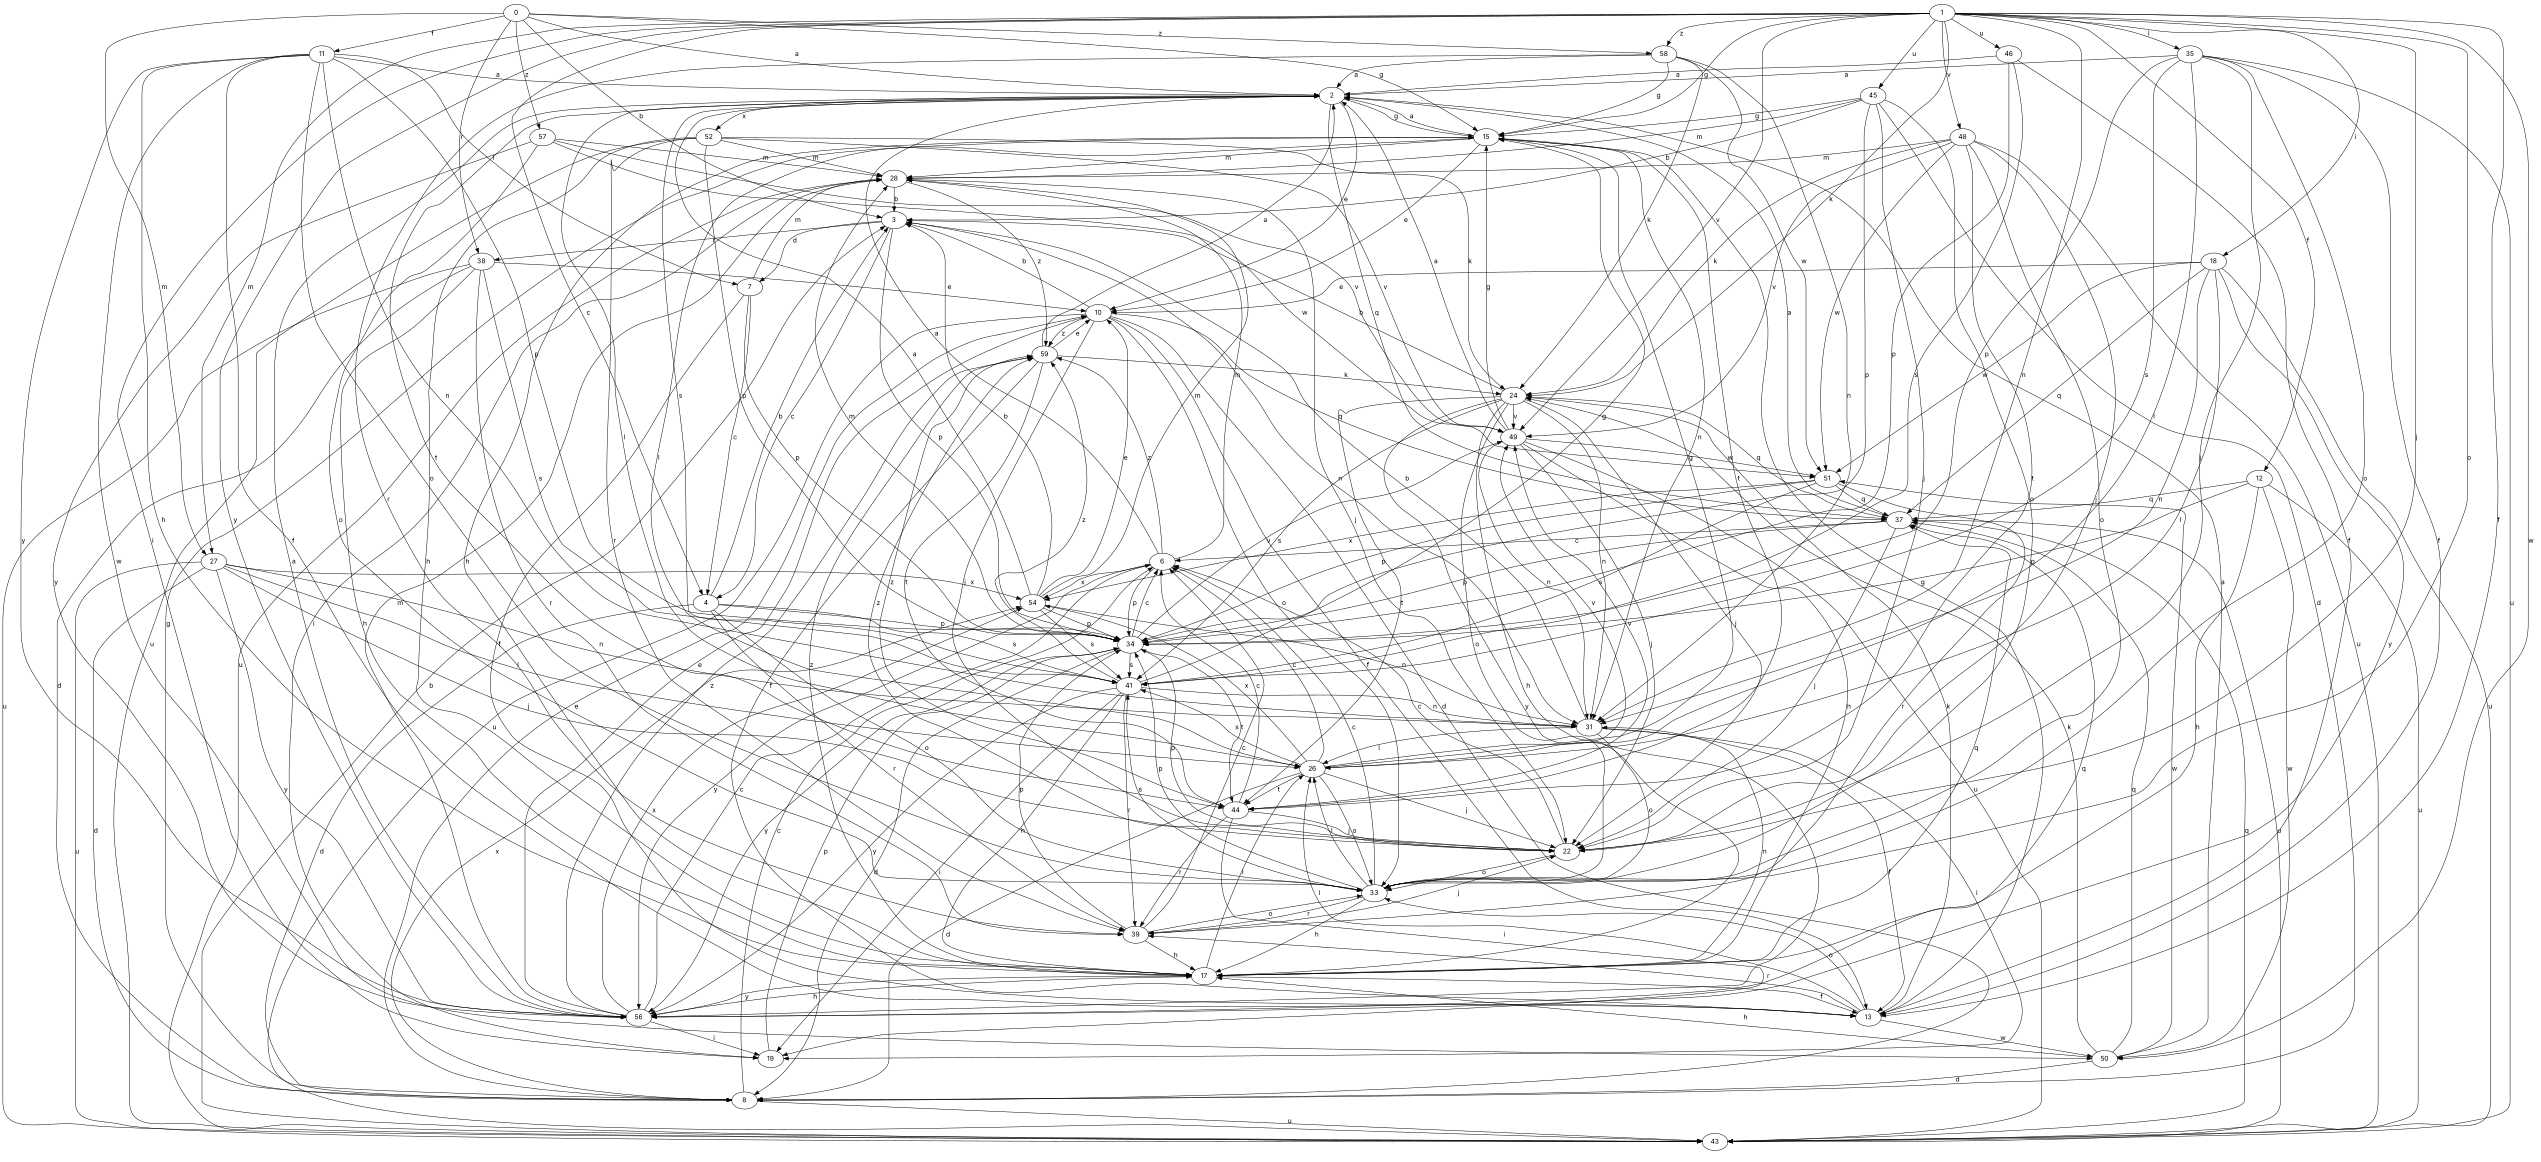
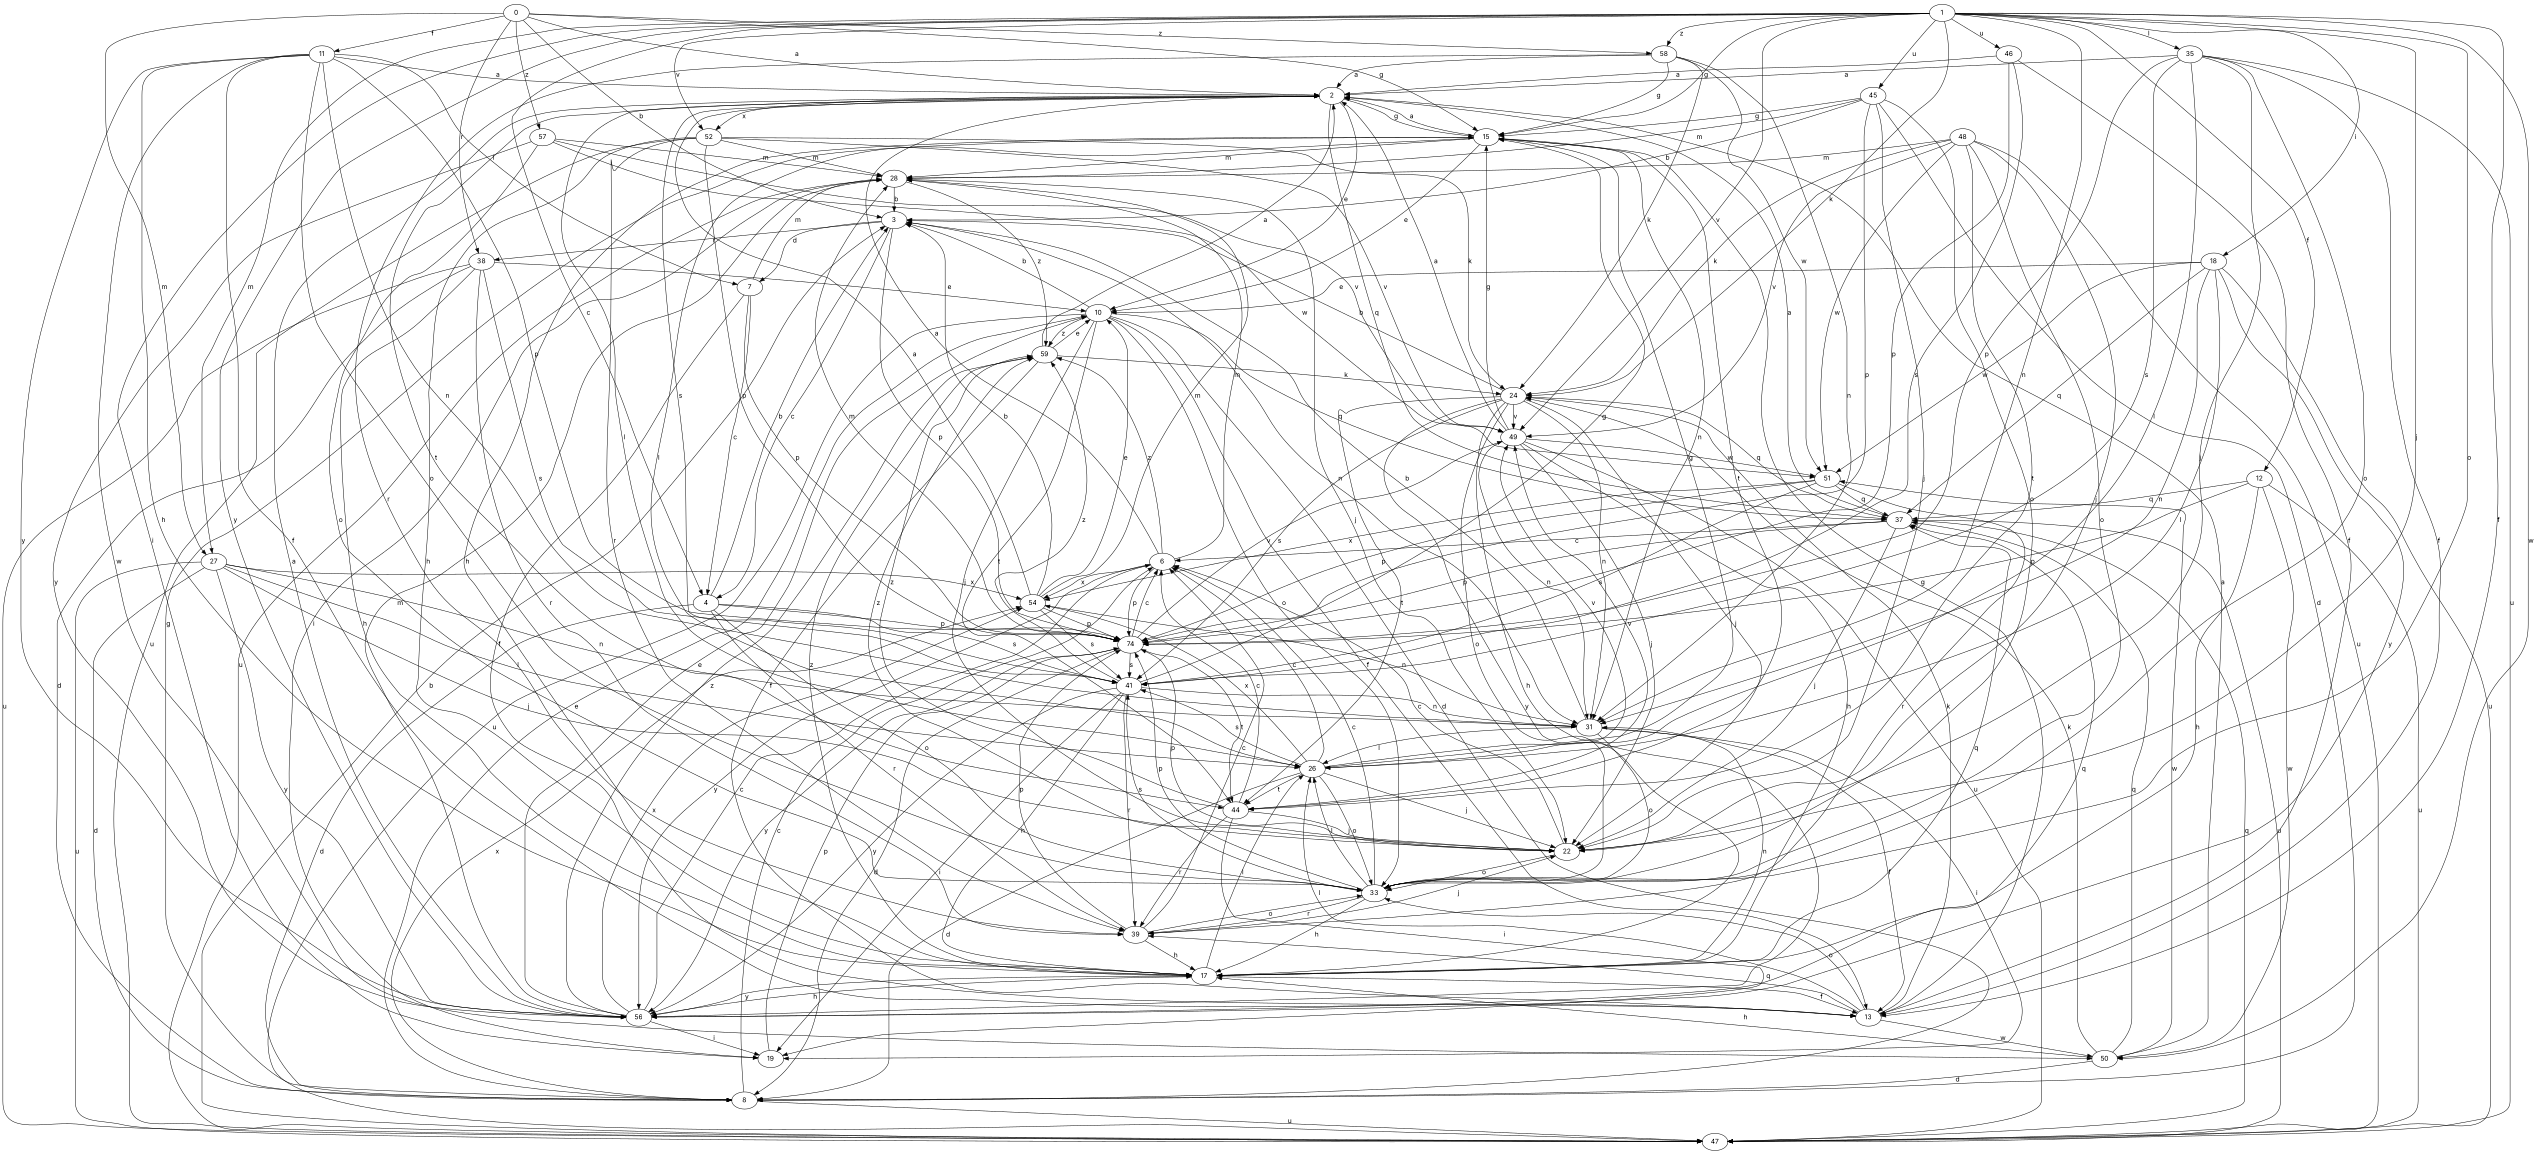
  strict digraph {
    fontname=Inter
    node [fontname=Inter]
    edge [fontname=Inter]
    0
    2
    3
    11
    15
    27
    38
    57
    58
    10
    26
    37
    41
    44
    52
    4
    31
    7
-   34
+   34 [label=74]
    13
    33
    50
    56
    17
    28
    22
    8
    54
-   47 [label=43]
+   47
    39
    49
    51
    24
    1
    12
    18
    19
    n38 [label=35]
    45
    46
    48
    6
    59
    0 -> 2 [label=a]
    0 -> 3 [label=b]
    0 -> 11 [label=f]
    0 -> 15 [label=g]
    0 -> 27 [label=m]
    0 -> 38 [label=r]
    0 -> 57 [label=z]
    0 -> 58 [label=z]
    2 -> 15 [label=g]
    2 -> 10 [label=e]
    2 -> 26 [label=l]
    2 -> 37 [label=q]
    2 -> 41 [label=s]
    2 -> 44 [label=t]
    2 -> 52 [label=x]
    3 -> 38 [label=r]
    3 -> 4 [label=c]
    3 -> 31 [label=n]
    3 -> 7 [label=d]
    3 -> 34 [label=p]
    11 -> 2 [label=a]
    11 -> 31 [label=n]
    11 -> 7 [label=l]
    11 -> 34 [label=p]
    11 -> 13 [label=f]
    11 -> 33 [label=o]
    11 -> 50 [label=w]
    11 -> 56 [label=y]
    11 -> 17 [label=h]
    15 -> 2 [label=a]
    15 -> 10 [label=e]
    15 -> 26 [label=l]
    15 -> 44 [label=t]
    15 -> 31 [label=n]
    15 -> 17 [label=h]
    15 -> 28 [label=m]
    27 -> 26 [label=l]
    27 -> 31 [label=n]
    27 -> 56 [label=y]
    27 -> 22 [label=j]
    27 -> 8 [label=d]
    27 -> 54 [label=x]
    27 -> 47 [label=u]
    38 -> 10 [label=e]
    38 -> 41 [label=s]
    38 -> 17 [label=h]
    38 -> 8 [label=d]
    38 -> 47 [label=u]
    38 -> 39 [label=r]
    57 -> 33 [label=o]
    57 -> 56 [label=y]
    57 -> 28 [label=m]
    57 -> 49 [label=v]
    57 -> 51 [label=w]
    58 -> 2 [label=a]
    58 -> 15 [label=g]
    58 -> 31 [label=n]
    58 -> 39 [label=r]
    58 -> 51 [label=w]
    58 -> 24 [label=k]
    10 -> 3 [label=b]
    10 -> 37 [label=q]
    10 -> 13 [label=f]
    10 -> 33 [label=o]
    10 -> 22 [label=j]
    10 -> 8 [label=d]
    10 -> 47 [label=u]
    10 -> 59 [label=z]
    26 -> 15 [label=g]
    26 -> 41 [label=s]
    26 -> 44 [label=t]
    26 -> 33 [label=o]
    26 -> 22 [label=j]
    26 -> 8 [label=d]
    26 -> 54 [label=x]
    26 -> 49 [label=v]
    26 -> 6 [label=c]
    37 -> 2 [label=a]
    37 -> 34 [label=p]
    37 -> 22 [label=j]
    37 -> 47 [label=u]
    37 -> 6 [label=c]
    41 -> 15 [label=g]
    41 -> 31 [label=n]
    41 -> 56 [label=y]
    41 -> 17 [label=h]
    41 -> 39 [label=r]
    41 -> 19 [label=i]
    41 -> 59 [label=z]
    44 -> 22 [label=j]
    44 -> 39 [label=r]
    44 -> 49 [label=v]
    44 -> 19 [label=i]
    44 -> 6 [label=c]
    44 -> 59 [label=z]
    52 -> 34 [label=p]
    52 -> 17 [label=h]
    52 -> 28 [label=m]
    52 -> 47 [label=u]
    52 -> 39 [label=r]
    52 -> 49 [label=v]
    52 -> 24 [label=k]
    4 -> 3 [label=b]
    4 -> 41 [label=s]
    4 -> 34 [label=p]
    4 -> 33 [label=o]
    4 -> 8 [label=d]
    4 -> 39 [label=r]
    31 -> 3 [label=b]
    31 -> 26 [label=l]
    31 -> 13 [label=f]
    31 -> 33 [label=o]
    31 -> 19 [label=i]
    7 -> 4 [label=c]
    7 -> 34 [label=p]
    7 -> 13 [label=f]
    7 -> 28 [label=m]
    34 -> 41 [label=s]
    34 -> 44 [label=t]
    34 -> 56 [label=y]
    34 -> 28 [label=m]
    34 -> 8 [label=d]
    34 -> 49 [label=v]
    34 -> 6 [label=c]
    13 -> 15 [label=g]
    13 -> 26 [label=l]
    13 -> 33 [label=o]
    13 -> 50 [label=w]
-   13 -> 39 [label=r]
+   13 -> 39 [label=q]
    13 -> 24 [label=k]
    33 -> 26 [label=l]
    33 -> 41 [label=s]
    33 -> 34 [label=p]
    33 -> 17 [label=h]
    33 -> 39 [label=r]
    33 -> 6 [label=c]
    50 -> 2 [label=a]
    50 -> 37 [label=q]
    50 -> 17 [label=h]
    50 -> 8 [label=d]
    50 -> 51 [label=w]
    50 -> 24 [label=k]
    56 -> 2 [label=a]
    56 -> 10 [label=e]
    56 -> 37 [label=q]
    56 -> 17 [label=h]
    56 -> 28 [label=m]
    56 -> 54 [label=x]
    56 -> 19 [label=i]
    56 -> 6 [label=c]
    56 -> 59 [label=z]
    17 -> 26 [label=l]
    17 -> 37 [label=q]
    17 -> 31 [label=n]
    17 -> 13 [label=f]
    17 -> 56 [label=y]
    17 -> 59 [label=z]
    28 -> 3 [label=b]
    28 -> 22 [label=j]
    28 -> 47 [label=u]
    28 -> 19 [label=i]
    28 -> 59 [label=z]
    22 -> 34 [label=p]
    22 -> 33 [label=o]
    22 -> 6 [label=c]
    22 -> 59 [label=z]
    8 -> 15 [label=g]
    8 -> 10 [label=e]
    8 -> 54 [label=x]
    8 -> 47 [label=u]
    8 -> 6 [label=c]
    54 -> 2 [label=a]
    54 -> 3 [label=b]
    54 -> 10 [label=e]
    54 -> 41 [label=s]
    54 -> 31 [label=n]
    54 -> 34 [label=p]
    54 -> 28 [label=m]
    47 -> 3 [label=b]
    47 -> 37 [label=q]
    39 -> 34 [label=p]
    39 -> 33 [label=o]
    39 -> 17 [label=h]
    39 -> 22 [label=j]
    39 -> 6 [label=c]
    49 -> 2 [label=a]
    49 -> 15 [label=g]
    49 -> 31 [label=n]
    49 -> 17 [label=h]
    49 -> 22 [label=j]
    49 -> 47 [label=u]
    49 -> 51 [label=w]
    51 -> 37 [label=q]
    51 -> 41 [label=s]
    51 -> 34 [label=p]
    51 -> 54 [label=x]
    51 -> 39 [label=r]
    24 -> 3 [label=b]
    24 -> 37 [label=q]
    24 -> 41 [label=s]
    24 -> 44 [label=t]
    24 -> 31 [label=n]
    24 -> 33 [label=o]
    24 -> 56 [label=y]
    24 -> 17 [label=h]
    24 -> 22 [label=j]
    24 -> 49 [label=v]
    1 -> 15 [label=g]
    1 -> 27 [label=m]
    1 -> 58 [label=z]
    1 -> 4 [label=c]
    1 -> 31 [label=n]
    1 -> 13 [label=f]
    1 -> 33 [label=o]
    1 -> 50 [label=w]
    1 -> 56 [label=y]
    1 -> 22 [label=j]
    1 -> 49 [label=v]
    1 -> 24 [label=k]
    1 -> 12 [label=f]
    1 -> 18 [label=i]
    1 -> 19 [label=i]
    1 -> n38 [label=l]
    1 -> 45 [label=u]
    1 -> 46 [label=u]
-   1 -> 48 [label=v]
+   1 -> 52 [label=v]
    12 -> 37 [label=q]
    12 -> 34 [label=p]
    12 -> 50 [label=w]
    12 -> 17 [label=h]
    12 -> 47 [label=u]
    18 -> 10 [label=e]
    18 -> 26 [label=l]
    18 -> 37 [label=q]
    18 -> 31 [label=n]
    18 -> 56 [label=y]
    18 -> 47 [label=u]
    18 -> 51 [label=w]
    19 -> 34 [label=p]
    n38 -> 2 [label=a]
    n38 -> 26 [label=l]
    n38 -> 41 [label=s]
    n38 -> 34 [label=p]
    n38 -> 13 [label=f]
    n38 -> 33 [label=o]
    n38 -> 22 [label=j]
    n38 -> 47 [label=u]
    45 -> 3 [label=b]
    45 -> 15 [label=g]
    45 -> 34 [label=p]
    45 -> 33 [label=o]
    45 -> 28 [label=m]
    45 -> 22 [label=j]
    45 -> 8 [label=d]
    46 -> 2 [label=a]
    46 -> 41 [label=s]
    46 -> 34 [label=p]
    46 -> 13 [label=f]
    48 -> 44 [label=t]
    48 -> 33 [label=o]
    48 -> 28 [label=m]
    48 -> 22 [label=j]
    48 -> 47 [label=u]
    48 -> 49 [label=v]
    48 -> 51 [label=w]
    48 -> 24 [label=k]
    6 -> 2 [label=a]
    6 -> 34 [label=p]
    6 -> 56 [label=y]
    6 -> 28 [label=m]
    6 -> 54 [label=x]
    6 -> 59 [label=z]
    59 -> 2 [label=a]
    59 -> 10 [label=e]
-   59 -> 44 [label=t]
+   10 -> 44 [label=t]
    59 -> 13 [label=f]
    59 -> 24 [label=k]
  }
